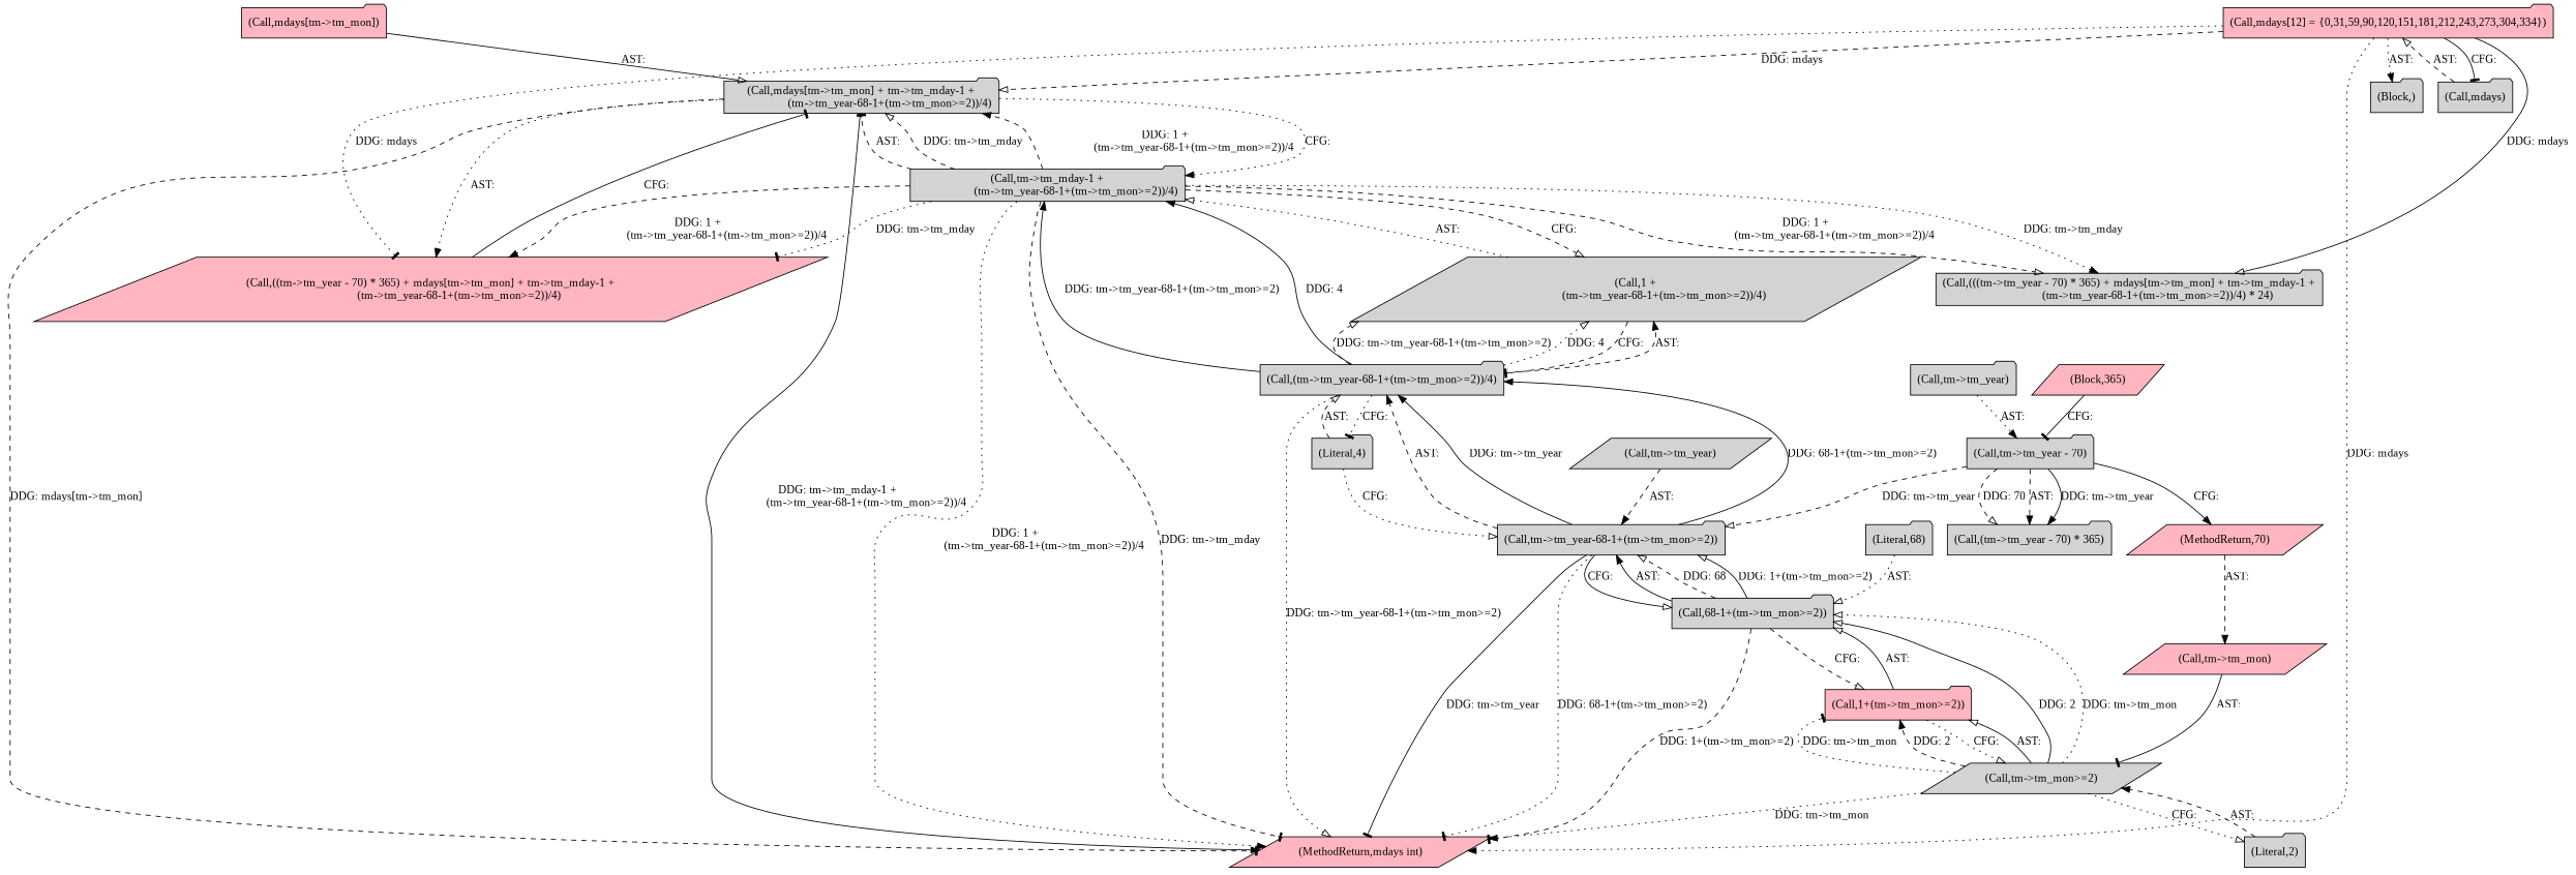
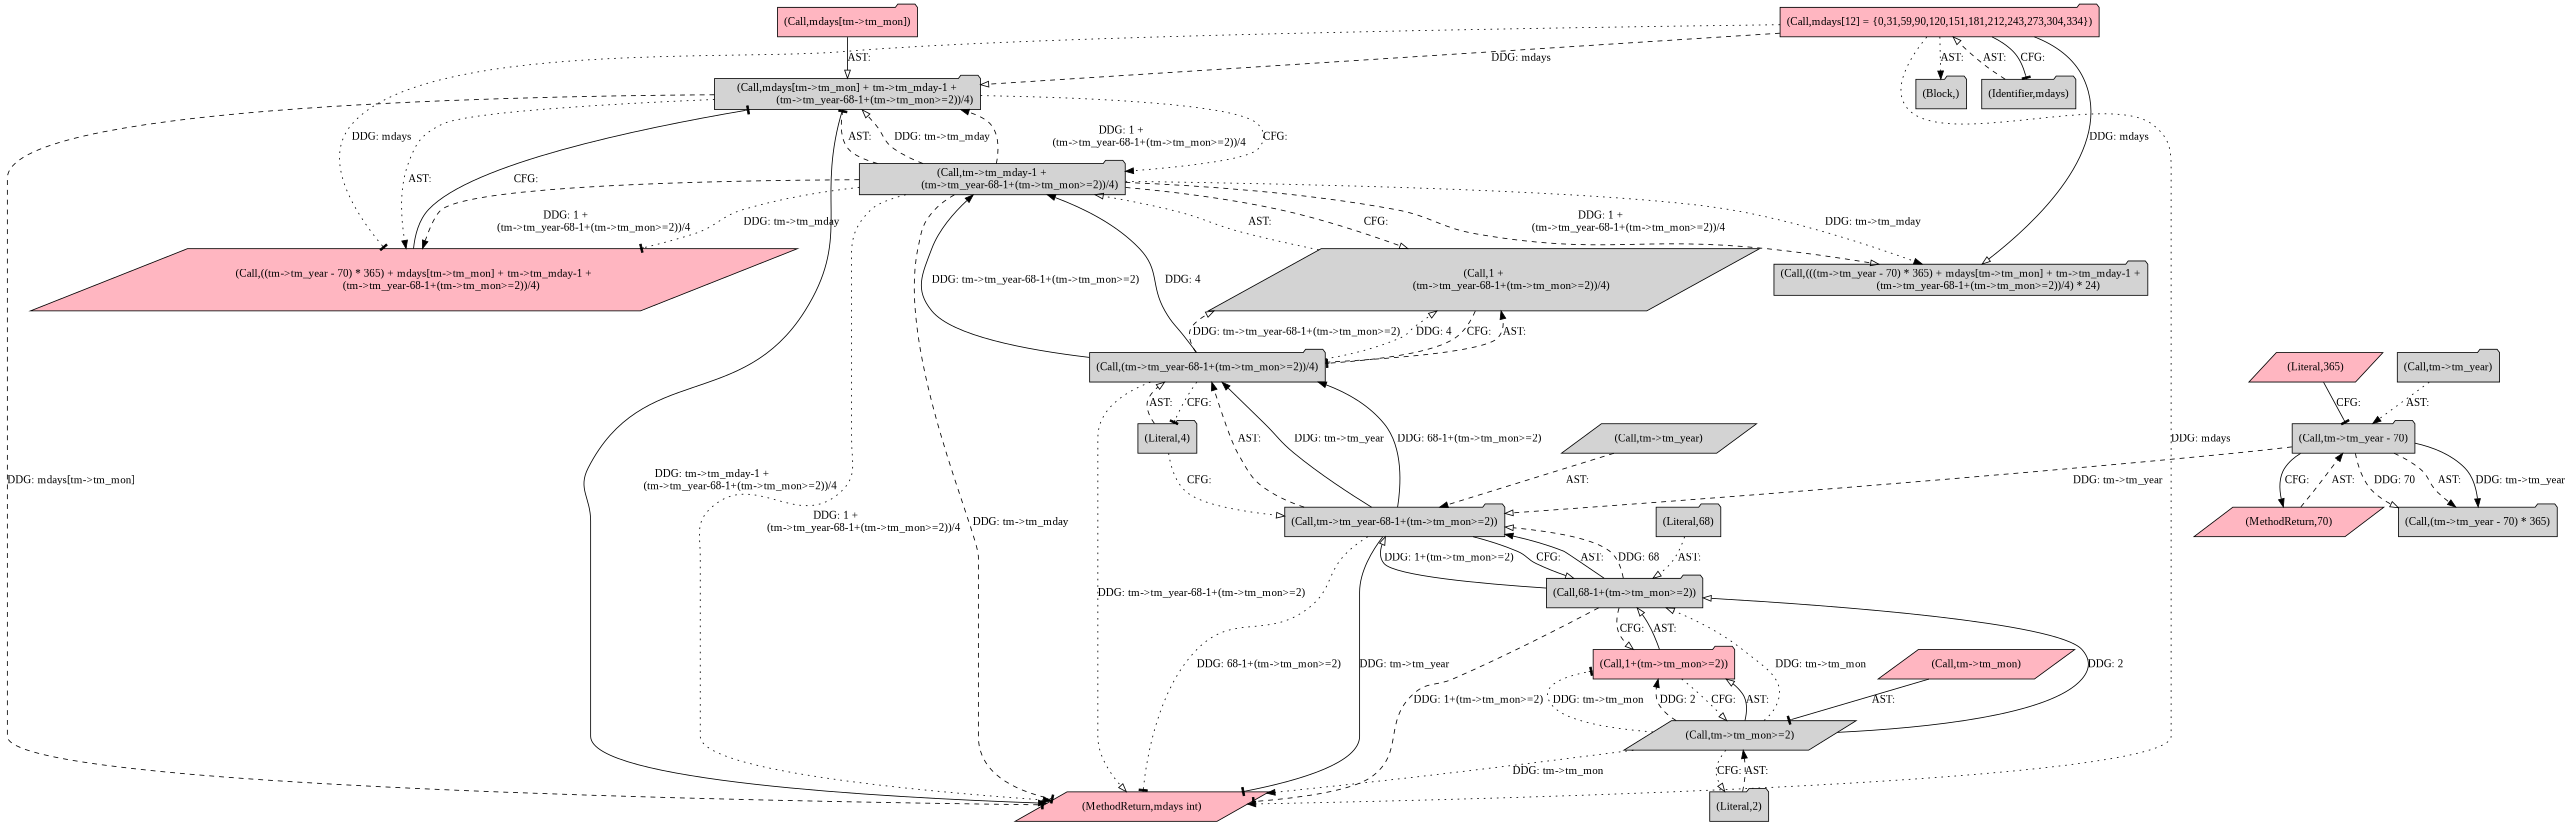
  digraph {
    fontname="Liberation Serif"
    node [fillcolor=lightgrey fontname="Liberation Serif" shape=folder style=filled]
    edge [arrowhead=onormal fontname="Liberation Serif" style=dashed]
    n1 [label="(Call,mdays[tm->tm_mon] + tm->tm_mday-1 +\n                  (tm->tm_year-68-1+(tm->tm_mon>=2))/4)"]
    n2 [label="(Call,tm->tm_mday-1 +\n                  (tm->tm_year-68-1+(tm->tm_mon>=2))/4)"]
    n3 [fillcolor=lightpink label="(Call,((tm->tm_year - 70) * 365) + mdays[tm->tm_mon] + tm->tm_mday-1 +\n                  (tm->tm_year-68-1+(tm->tm_mon>=2))/4)" shape=parallelogram]
    n4 [fillcolor=lightpink label="(MethodReturn,mdays int)" shape=parallelogram]
    n5 [label="(Call,(((tm->tm_year - 70) * 365) + mdays[tm->tm_mon] + tm->tm_mday-1 +\n                  (tm->tm_year-68-1+(tm->tm_mon>=2))/4) * 24)"]
    n6 [label="(Call,1 +\n                  (tm->tm_year-68-1+(tm->tm_mon>=2))/4)" shape=parallelogram]
    n7 [fillcolor=lightpink label="(Call,mdays[12] = {0,31,59,90,120,151,181,212,243,273,304,334})"]
    n8 [label="(Block,)"]
-   n9 [label="(Call,mdays)"]
+   n9 [label="(Identifier,mdays)"]
    n10 [label="(Call,(tm->tm_year-68-1+(tm->tm_mon>=2))/4)"]
    n11 [label="(Literal,4)"]
    n12 [label="(Call,tm->tm_year-68-1+(tm->tm_mon>=2))"]
    n13 [label="(Call,68-1+(tm->tm_mon>=2))"]
    n14 [fillcolor=lightpink label="(Call,1+(tm->tm_mon>=2))"]
    n15 [label="(Call,tm->tm_year - 70)"]
    n16 [label="(Call,(tm->tm_year - 70) * 365)"]
    n17 [fillcolor=lightpink label="(MethodReturn,70)" shape=parallelogram]
    n18 [label="(Call,tm->tm_mon>=2)" shape=parallelogram]
    n19 [label="(Literal,2)"]
    n20 [label="(Call,tm->tm_year)"]
    n21 [fillcolor=lightpink label="(Call,tm->tm_mon)" shape=parallelogram]
    n22 [label="(Call,tm->tm_year)" shape=parallelogram]
    n23 [label="(Literal,68)"]
    n24 [fillcolor=lightpink label="(Call,mdays[tm->tm_mon])"]
-   n25 [fillcolor=lightpink label="(Block,365)" shape=parallelogram]
+   n25 [fillcolor=lightpink label="(Literal,365)" shape=parallelogram]
    n1 -> n2 [arrowhead=normal label="CFG: " style=dotted]
    n1 -> n3 [arrowhead=normal label="AST: " style=dotted]
    n1 -> n4 [arrowhead=normal label="DDG: tm->tm_mday-1 +\n                  (tm->tm_year-68-1+(tm->tm_mon>=2))/4" style=solid]
    n1 -> n4 [arrowhead=tee label="DDG: mdays[tm->tm_mon]"]
    n2 -> n1 [arrowhead=tee label="AST: "]
    n2 -> n1 [label="DDG: tm->tm_mday"]
    n2 -> n1 [arrowhead=normal label="DDG: 1 +\n                  (tm->tm_year-68-1+(tm->tm_mon>=2))/4"]
    n2 -> n3 [arrowhead=tee label="DDG: tm->tm_mday" style=dotted]
    n2 -> n3 [arrowhead=normal label="DDG: 1 +\n                  (tm->tm_year-68-1+(tm->tm_mon>=2))/4"]
    n2 -> n4 [arrowhead=normal label="DDG: 1 +\n                  (tm->tm_year-68-1+(tm->tm_mon>=2))/4" style=dotted]
    n2 -> n4 [arrowhead=tee label="DDG: tm->tm_mday"]
    n2 -> n5 [arrowhead=normal label="DDG: tm->tm_mday" style=dotted]
    n2 -> n5 [label="DDG: 1 +\n                  (tm->tm_year-68-1+(tm->tm_mon>=2))/4"]
    n2 -> n6 [label="CFG: "]
    n3 -> n1 [arrowhead=tee label="CFG: " style=solid]
    n6 -> n2 [label="AST: " style=dotted]
    n6 -> n10 [arrowhead=tee label="CFG: "]
    n7 -> n1 [label="DDG: mdays"]
    n7 -> n3 [arrowhead=tee label="DDG: mdays" style=dotted]
    n7 -> n4 [arrowhead=normal label="DDG: mdays" style=dotted]
    n7 -> n5 [label="DDG: mdays" style=solid]
    n7 -> n8 [arrowhead=normal label="AST: " style=dotted]
    n7 -> n9 [arrowhead=tee label="CFG: " style=solid]
    n9 -> n7 [label="AST: "]
    n10 -> n2 [arrowhead=normal label="DDG: tm->tm_year-68-1+(tm->tm_mon>=2)" style=solid]
    n10 -> n2 [arrowhead=normal label="DDG: 4" style=solid]
    n10 -> n4 [label="DDG: tm->tm_year-68-1+(tm->tm_mon>=2)" style=dotted]
    n10 -> n6 [arrowhead=normal label="AST: "]
    n10 -> n6 [label="DDG: tm->tm_year-68-1+(tm->tm_mon>=2)"]
    n10 -> n6 [label="DDG: 4" style=dotted]
    n10 -> n11 [arrowhead=tee label="CFG: " style=dotted]
    n11 -> n10 [label="AST: "]
    n11 -> n12 [label="CFG: " style=dotted]
    n12 -> n4 [arrowhead=tee label="DDG: 68-1+(tm->tm_mon>=2)" style=dotted]
    n12 -> n4 [arrowhead=tee label="DDG: tm->tm_year" style=solid]
    n12 -> n10 [arrowhead=normal label="AST: "]
    n12 -> n10 [arrowhead=normal label="DDG: tm->tm_year" style=solid]
    n12 -> n10 [arrowhead=normal label="DDG: 68-1+(tm->tm_mon>=2)" style=solid]
    n12 -> n13 [label="CFG: " style=solid]
    n13 -> n4 [arrowhead=tee label="DDG: 1+(tm->tm_mon>=2)"]
    n13 -> n12 [arrowhead=normal label="AST: " style=solid]
    n13 -> n12 [label="DDG: 68"]
    n13 -> n12 [label="DDG: 1+(tm->tm_mon>=2)" style=solid]
    n13 -> n14 [label="CFG: "]
    n14 -> n13 [label="AST: " style=solid]
    n14 -> n18 [label="CFG: " style=dotted]
    n15 -> n12 [label="DDG: tm->tm_year"]
    n15 -> n16 [arrowhead=normal label="AST: "]
    n15 -> n16 [arrowhead=normal label="DDG: tm->tm_year" style=solid]
    n15 -> n16 [label="DDG: 70"]
    n15 -> n17 [arrowhead=normal label="CFG: " style=solid]
-   n17 -> n21 [arrowhead=normal label="AST: "]
+   n17 -> n15 [arrowhead=normal label="AST: "]
    n18 -> n4 [arrowhead=normal label="DDG: tm->tm_mon" style=dotted]
    n18 -> n13 [label="DDG: tm->tm_mon" style=dotted]
    n18 -> n13 [label="DDG: 2" style=solid]
    n18 -> n14 [label="AST: " style=solid]
    n18 -> n14 [arrowhead=tee label="DDG: tm->tm_mon" style=dotted]
    n18 -> n14 [arrowhead=normal label="DDG: 2"]
    n18 -> n19 [label="CFG: " style=dotted]
    n19 -> n18 [arrowhead=normal label="AST: "]
    n20 -> n15 [arrowhead=normal label="AST: " style=dotted]
    n21 -> n18 [arrowhead=tee label="AST: " style=solid]
    n22 -> n12 [arrowhead=normal label="AST: "]
    n23 -> n13 [label="AST: " style=dotted]
    n24 -> n1 [label="AST: " style=solid]
    n25 -> n15 [arrowhead=tee label="CFG: " style=solid]
  }
